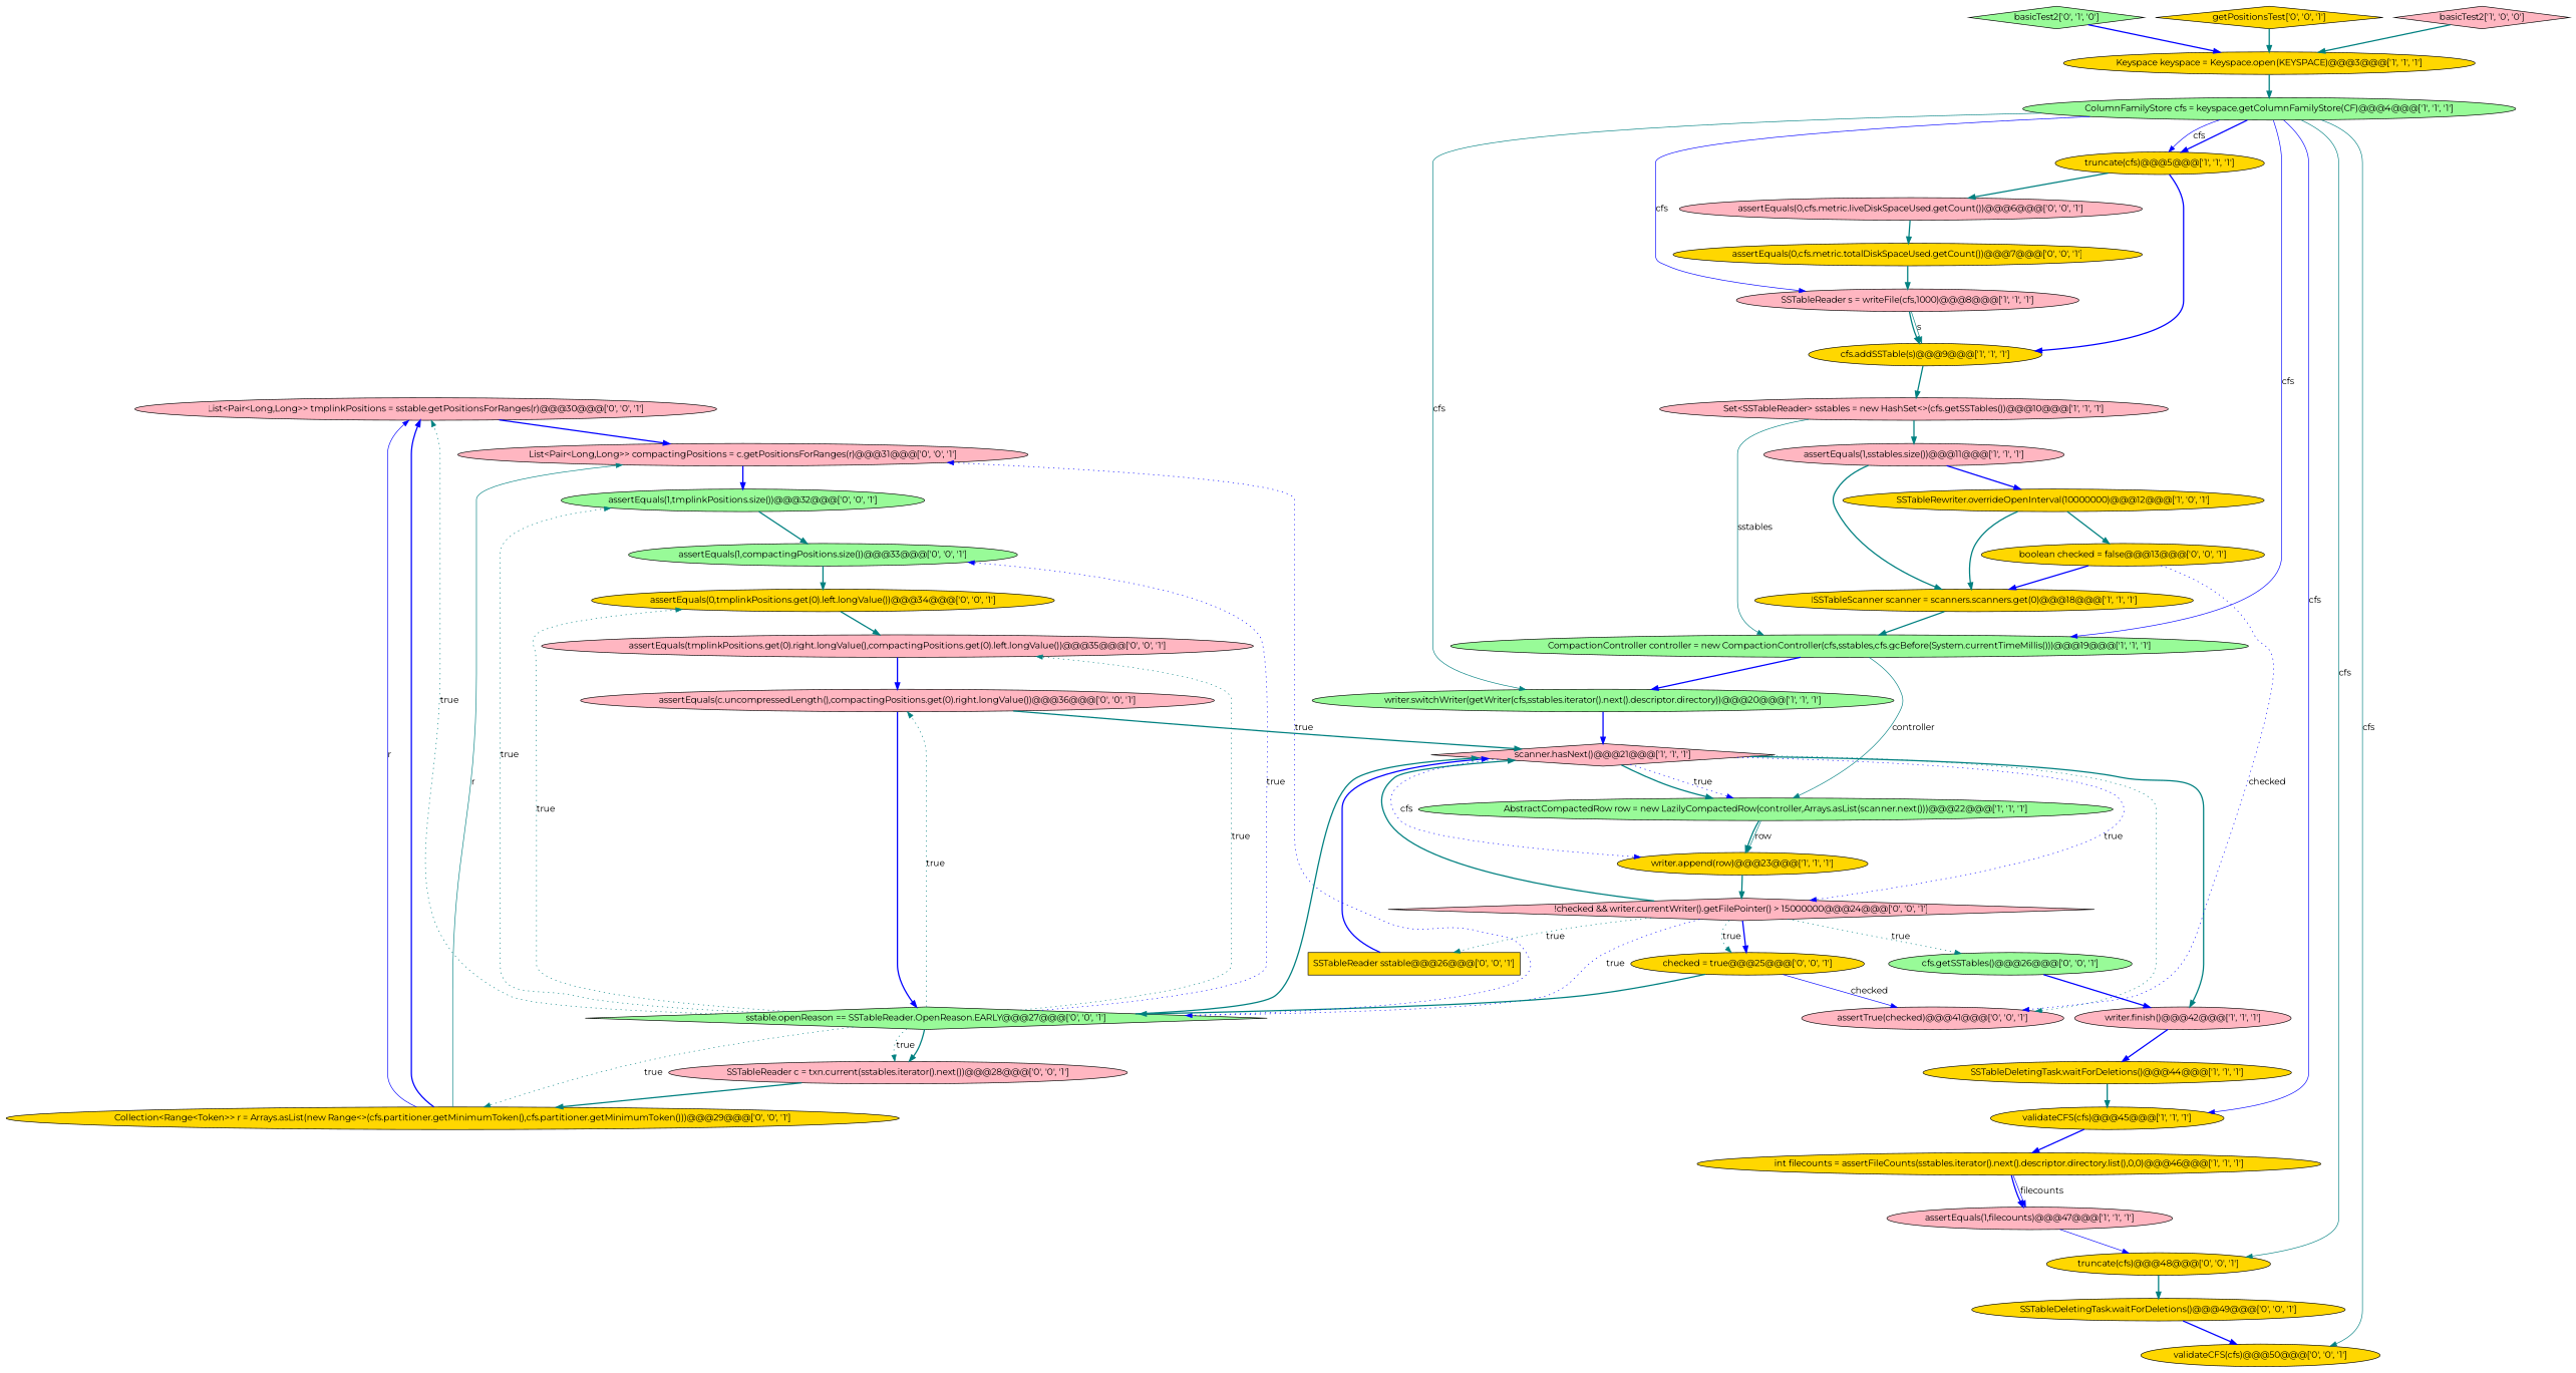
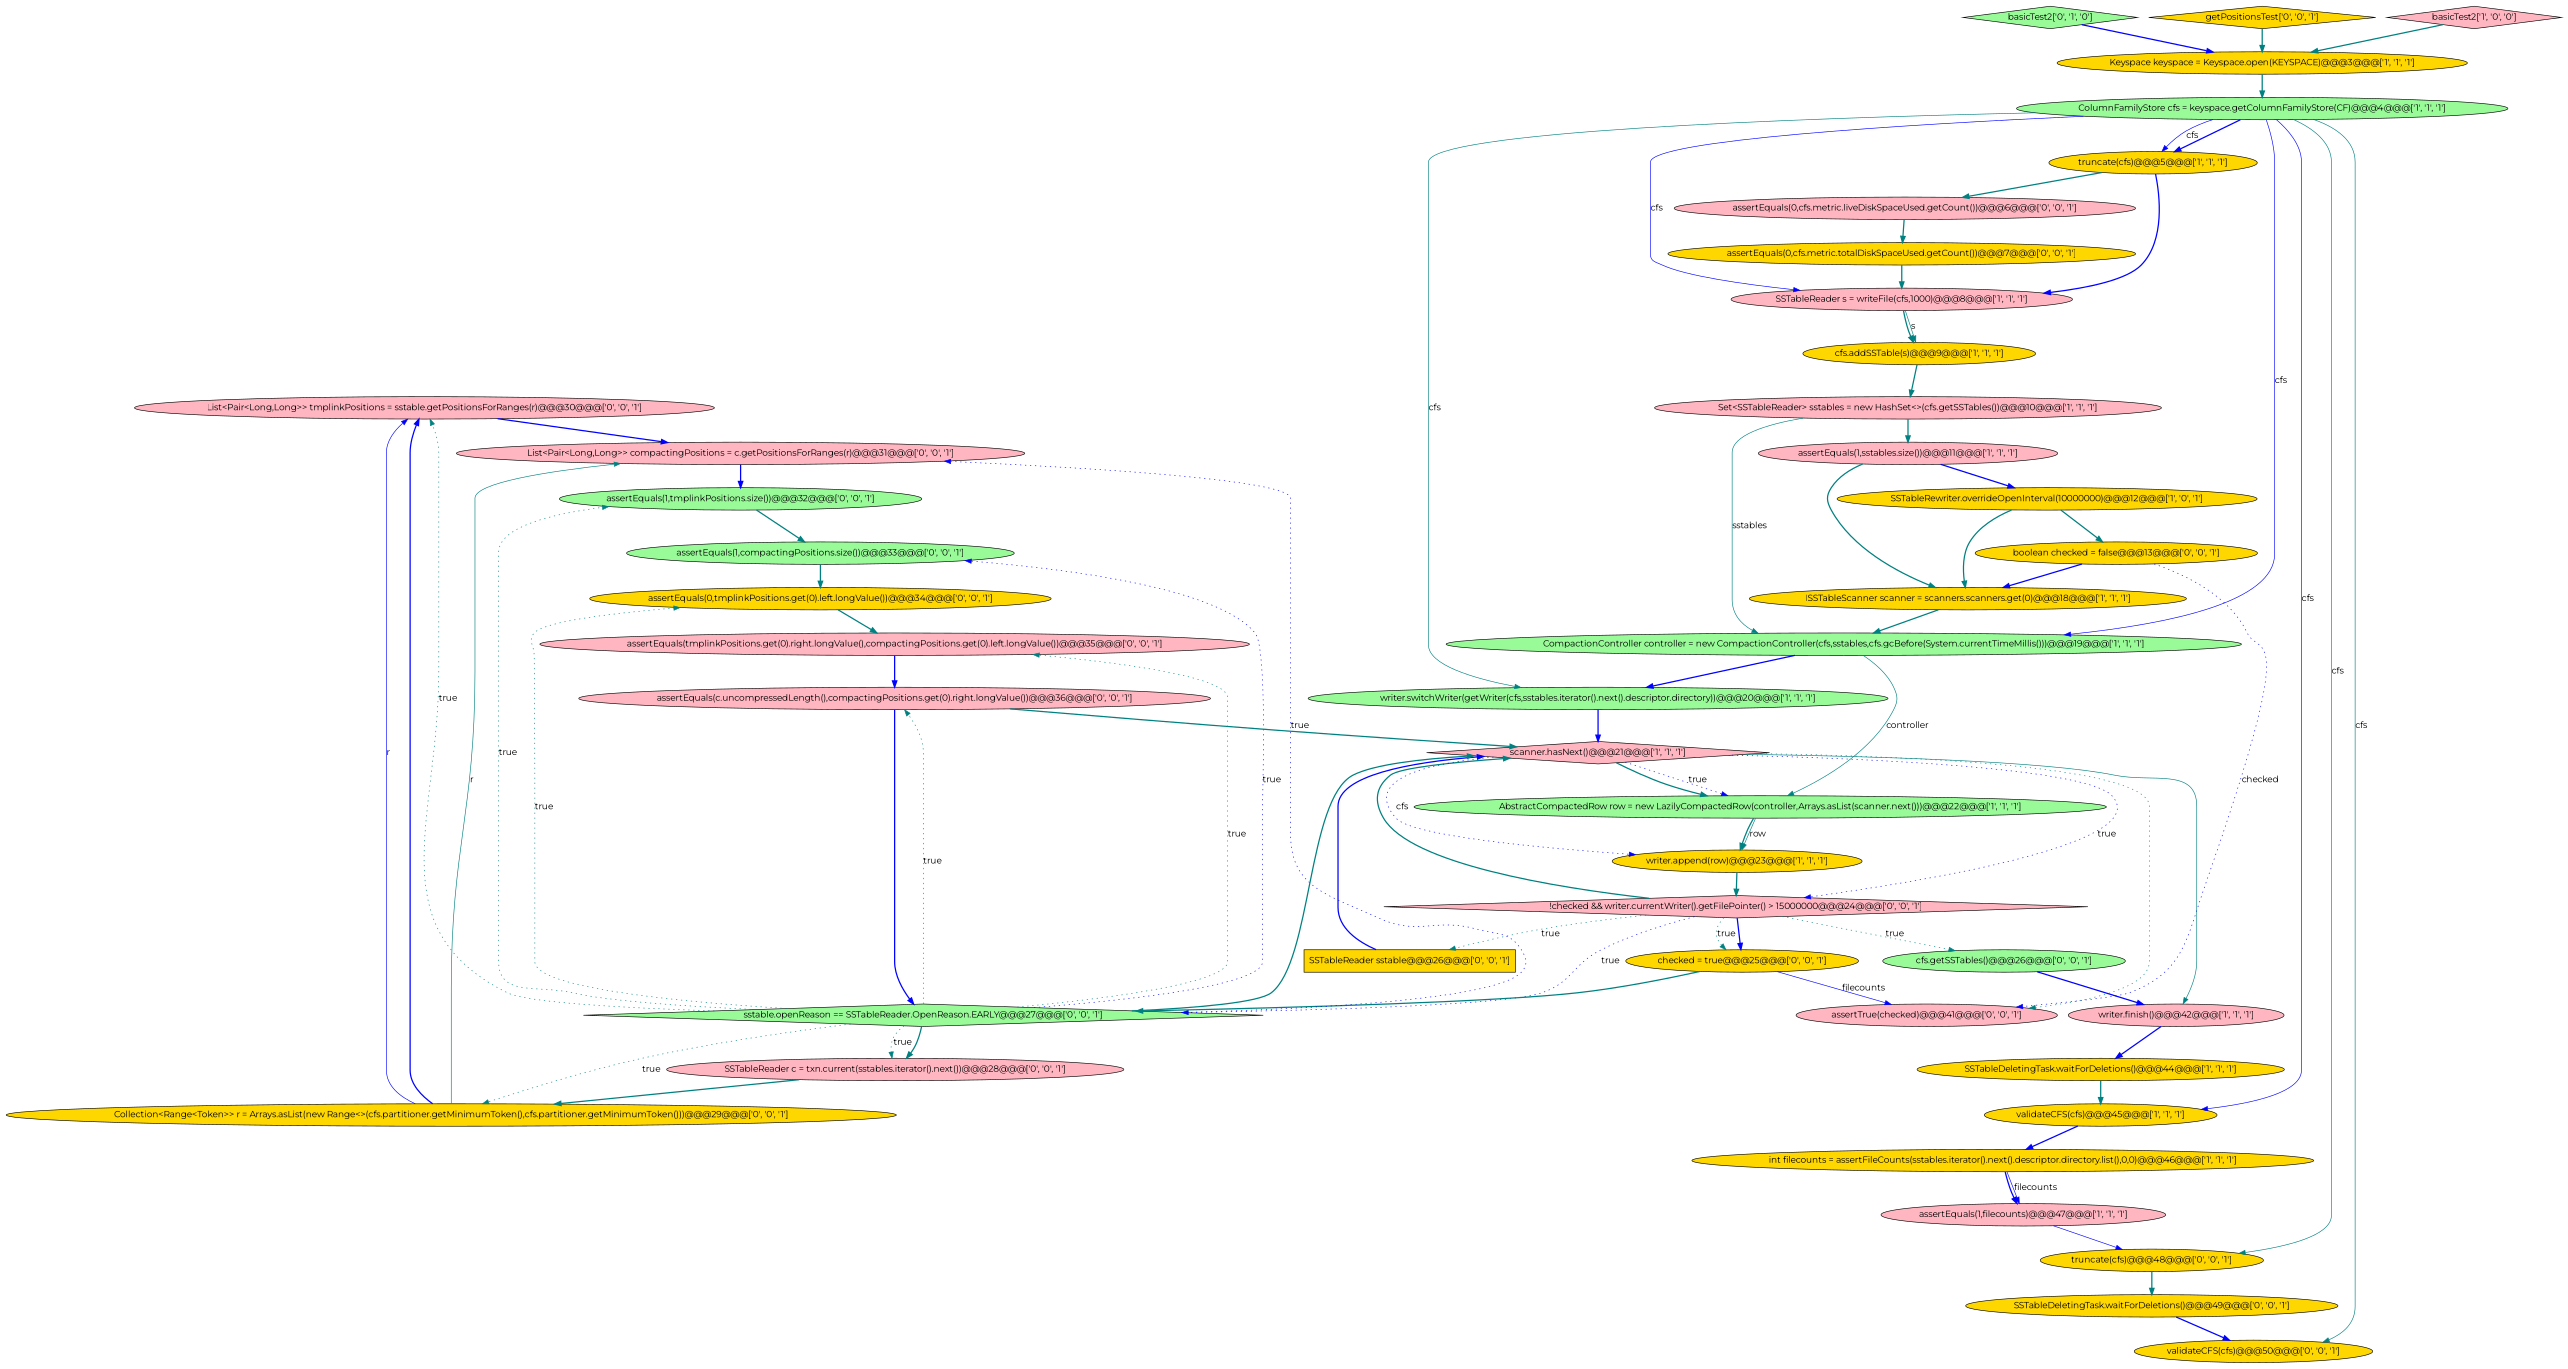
  digraph {
    fontname=Montserrat
    node [fillcolor=gold fontname=Montserrat shape=ellipse style=filled]
    edge [color=teal fontname=Montserrat style=bold]
    n1 [fillcolor=lightpink label="List<Pair<Long,Long>> tmplinkPositions = sstable.getPositionsForRanges(r)@@@30@@@['0', '0', '1']"]
    n2 [fillcolor=lightpink label="List<Pair<Long,Long>> compactingPositions = c.getPositionsForRanges(r)@@@31@@@['0', '0', '1']"]
    n3 [fillcolor=palegreen label="assertEquals(1,tmplinkPositions.size())@@@32@@@['0', '0', '1']"]
    n4 [label="SSTableDeletingTask.waitForDeletions()@@@44@@@['1', '1', '1']"]
    n5 [label="validateCFS(cfs)@@@45@@@['1', '1', '1']"]
    n6 [label="int filecounts = assertFileCounts(sstables.iterator().next().descriptor.directory.list(),0,0)@@@46@@@['1', '1', '1']"]
    n7 [fillcolor=lightpink label="SSTableReader s = writeFile(cfs,1000)@@@8@@@['1', '1', '1']"]
    n8 [label="cfs.addSSTable(s)@@@9@@@['1', '1', '1']"]
    n9 [fillcolor=lightpink label="Set<SSTableReader> sstables = new HashSet<>(cfs.getSSTables())@@@10@@@['1', '1', '1']"]
    n10 [label="assertEquals(0,cfs.metric.totalDiskSpaceUsed.getCount())@@@7@@@['0', '0', '1']"]
    n11 [fillcolor=palegreen label="AbstractCompactedRow row = new LazilyCompactedRow(controller,Arrays.asList(scanner.next()))@@@22@@@['1', '1', '1']"]
    n12 [label="writer.append(row)@@@23@@@['1', '1', '1']"]
    n13 [fillcolor=lightpink label="!checked && writer.currentWriter().getFilePointer() > 15000000@@@24@@@['0', '0', '1']" shape=diamond]
    n14 [fillcolor=palegreen label="ColumnFamilyStore cfs = keyspace.getColumnFamilyStore(CF)@@@4@@@['1', '1', '1']"]
    n15 [label="truncate(cfs)@@@5@@@['1', '1', '1']"]
    n16 [fillcolor=palegreen label="writer.switchWriter(getWriter(cfs,sstables.iterator().next().descriptor.directory))@@@20@@@['1', '1', '1']"]
    n17 [label="validateCFS(cfs)@@@50@@@['0', '0', '1']"]
    n18 [label="truncate(cfs)@@@48@@@['0', '0', '1']"]
    n19 [fillcolor=palegreen label="CompactionController controller = new CompactionController(cfs,sstables,cfs.gcBefore(System.currentTimeMillis()))@@@19@@@['1', '1', '1']"]
    n20 [fillcolor=lightpink label="assertEquals(0,cfs.metric.liveDiskSpaceUsed.getCount())@@@6@@@['0', '0', '1']"]
    n21 [fillcolor=lightpink label="scanner.hasNext()@@@21@@@['1', '1', '1']" shape=diamond]
    n22 [label="SSTableDeletingTask.waitForDeletions()@@@49@@@['0', '0', '1']"]
    n23 [fillcolor=lightpink label="assertEquals(1,sstables.size())@@@11@@@['1', '1', '1']"]
    n24 [label="SSTableReader sstable@@@26@@@['0', '0', '1']" shape=box]
    n25 [label="checked = true@@@25@@@['0', '0', '1']"]
    n26 [fillcolor=palegreen label="sstable.openReason == SSTableReader.OpenReason.EARLY@@@27@@@['0', '0', '1']" shape=diamond]
    n27 [fillcolor=palegreen label="cfs.getSSTables()@@@26@@@['0', '0', '1']"]
    n28 [fillcolor=lightpink label="assertTrue(checked)@@@41@@@['0', '0', '1']"]
    n29 [fillcolor=lightpink label="writer.finish()@@@42@@@['1', '1', '1']"]
    n30 [fillcolor=lightpink label="assertEquals(tmplinkPositions.get(0).right.longValue(),compactingPositions.get(0).left.longValue())@@@35@@@['0', '0', '1']"]
    n31 [fillcolor=lightpink label="assertEquals(c.uncompressedLength(),compactingPositions.get(0).right.longValue())@@@36@@@['0', '0', '1']"]
    n32 [label="assertEquals(0,tmplinkPositions.get(0).left.longValue())@@@34@@@['0', '0', '1']"]
    n33 [fillcolor=lightpink label="SSTableReader c = txn.current(sstables.iterator().next())@@@28@@@['0', '0', '1']"]
    n34 [label="Collection<Range<Token>> r = Arrays.asList(new Range<>(cfs.partitioner.getMinimumToken(),cfs.partitioner.getMinimumToken()))@@@29@@@['0', '0', '1']"]
    n35 [fillcolor=palegreen label="assertEquals(1,compactingPositions.size())@@@33@@@['0', '0', '1']"]
    n36 [fillcolor=lightpink label="assertEquals(1,filecounts)@@@47@@@['1', '1', '1']"]
    n37 [fillcolor=palegreen label="basicTest2['0', '1', '0']" shape=diamond]
    n38 [label="Keyspace keyspace = Keyspace.open(KEYSPACE)@@@3@@@['1', '1', '1']"]
    n39 [label="boolean checked = false@@@13@@@['0', '0', '1']"]
    n40 [label="ISSTableScanner scanner = scanners.scanners.get(0)@@@18@@@['1', '1', '1']"]
    n41 [label="SSTableRewriter.overrideOpenInterval(10000000)@@@12@@@['1', '0', '1']"]
    n42 [label="getPositionsTest['0', '0', '1']" shape=diamond]
    n43 [fillcolor=lightpink label="basicTest2['1', '0', '0']" shape=diamond]
    n1 -> n2 [color=blue]
    n2 -> n3 [color=blue]
    n3 -> n35
    n4 -> n5
    n5 -> n6 [color=blue]
    n6 -> n36 [color=blue]
    n6 -> n36 [color=blue label=filecounts style=solid]
    n7 -> n8 [label=s style=solid]
    n7 -> n8
    n8 -> n9
    n9 -> n19 [label=sstables style=solid]
    n9 -> n23
    n10 -> n7
    n11 -> n12
    n11 -> n12 [label=row style=solid]
    n12 -> n13
    n13 -> n21
    n13 -> n24 [label=true style=dotted]
    n13 -> n25 [color=blue]
    n13 -> n25 [label=true style=dotted]
    n13 -> n26 [color=blue label=true style=dotted]
    n13 -> n27 [label=true style=dotted]
    n14 -> n5 [color=blue label=cfs style=solid]
    n14 -> n7 [color=blue label=cfs style=solid]
    n14 -> n15 [color=blue]
    n14 -> n15 [color=blue label=cfs style=solid]
    n14 -> n16 [label=cfs style=solid]
    n14 -> n17 [label=cfs style=solid]
    n14 -> n18 [label=cfs style=solid]
    n14 -> n19 [color=blue label=cfs style=solid]
-   n15 -> n8 [color=blue]
+   n15 -> n7 [color=blue]
    n15 -> n20
    n16 -> n21 [color=blue]
    n18 -> n22
    n19 -> n11 [label=controller style=solid]
    n19 -> n16 [color=blue]
    n20 -> n10
    n21 -> n11 [color=blue label=true style=dotted]
    n21 -> n11
    n21 -> n12 [color=blue label=cfs style=dotted]
    n21 -> n13 [color=blue label=true style=dotted]
    n21 -> n28 [style=dotted]
-   n21 -> n29
+   n21 -> n29 [style=solid]
    n22 -> n17 [color=blue]
    n23 -> n40
    n23 -> n41 [color=blue]
    n24 -> n21 [color=blue]
    n25 -> n26
-   n25 -> n28 [color=blue label=checked style=solid]
+   n25 -> n28 [color=blue label=filecounts style=solid]
    n26 -> n1 [label=true style=dotted]
    n26 -> n2 [color=blue label=true style=dotted]
    n26 -> n3 [label=true style=dotted]
    n26 -> n21
    n26 -> n30 [label=true style=dotted]
    n26 -> n31 [label=true style=dotted]
    n26 -> n32 [label=true style=dotted]
    n26 -> n33
    n26 -> n33 [label=true style=dotted]
    n26 -> n34 [label=true style=dotted]
    n26 -> n35 [color=blue label=true style=dotted]
    n27 -> n29 [color=blue]
    n29 -> n4 [color=blue]
    n30 -> n31 [color=blue]
    n31 -> n21
    n31 -> n26 [color=blue]
    n32 -> n30
    n33 -> n34
    n34 -> n1 [color=blue]
    n34 -> n1 [color=blue label=r style=solid]
    n34 -> n2 [label=r style=solid]
    n35 -> n32
    n36 -> n18 [color=blue style=solid]
    n37 -> n38 [color=blue]
    n38 -> n14
    n39 -> n28 [color=blue label=checked style=dotted]
    n39 -> n40 [color=blue]
    n40 -> n19
    n41 -> n39
    n41 -> n40
    n42 -> n38
    n43 -> n38
  }
